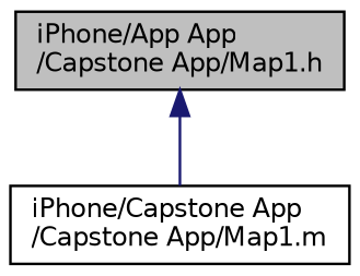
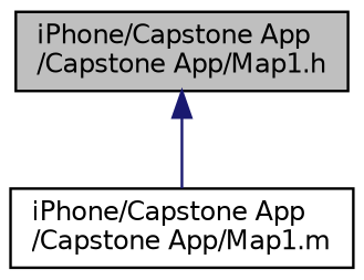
  digraph {
    node [color=black fontname=Helvetica fontsize=10 shape=record style=filled]
-   n1 [fillcolor=grey75 fontcolor=black height=0.2 label="iPhone/App App\l/Capstone App/Map1.h" width=0.4]
+   n1 [fillcolor=grey75 fontcolor=black height=0.2 label="iPhone/Capstone App\l/Capstone App/Map1.h" width=0.4]
    n2 [fillcolor=white height=0.2 label="iPhone/Capstone App\l/Capstone App/Map1.m" width=0.4]
    n1 -> n2 [color=midnightblue dir=back fontname=Helvetica fontsize=10 labelfontname=Helvetica labelfontsize=10 style=solid]
  }
